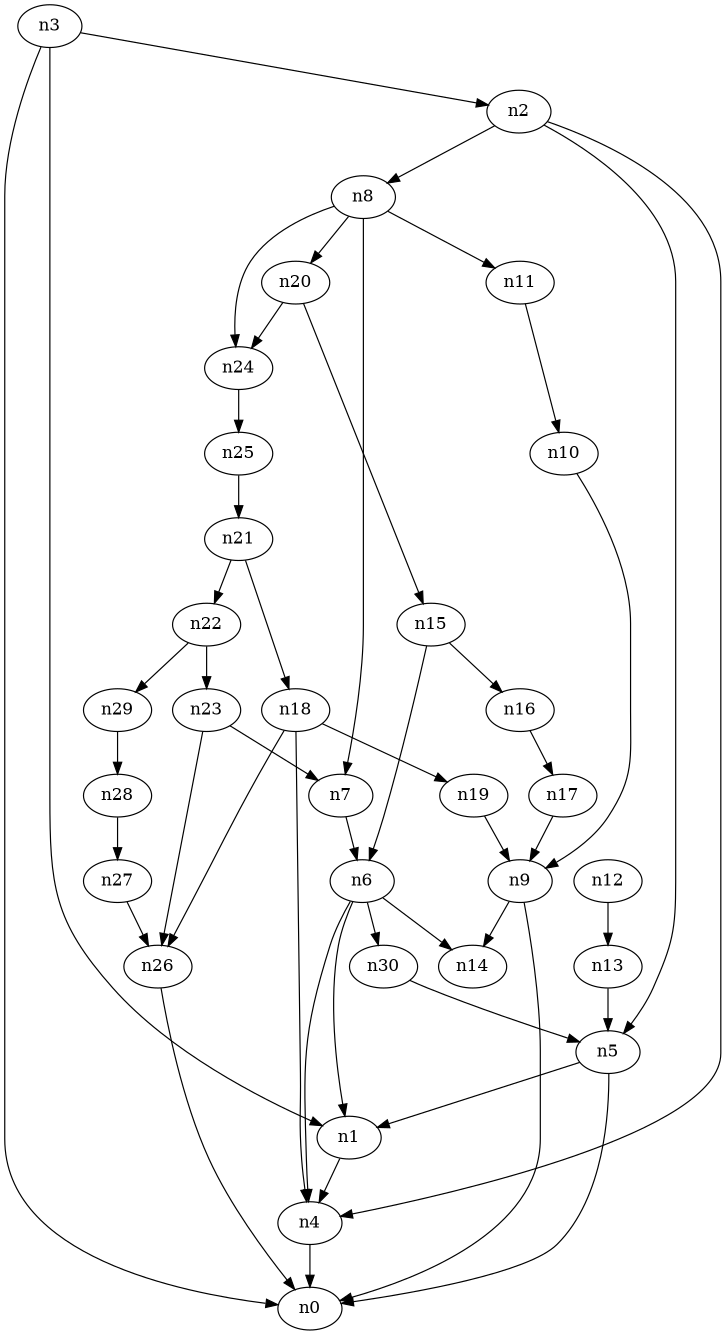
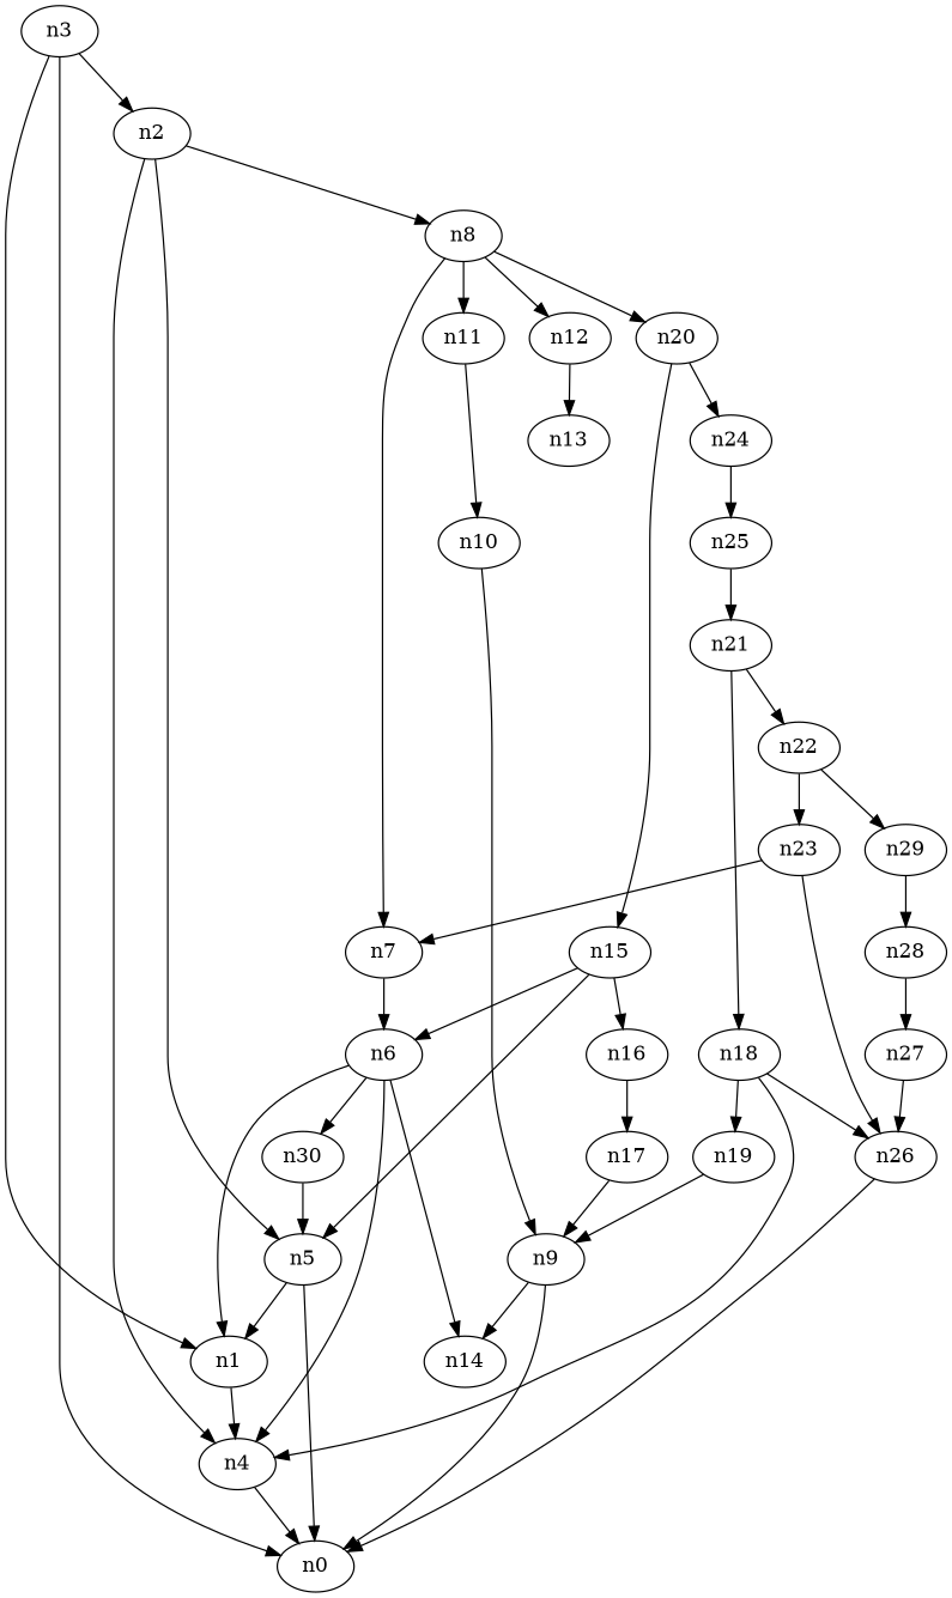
  digraph {
    n1
    n4
    n0
    n2
    n5
    n8
    n7
    n11
    n12
    n20
    n6
    n10
    n13
    n15
    n24
    n3
    n14
    n30
    n9
    n16
    n25
    n17
    n18
    n19
    n26
    n21
    n22
    n23
    n29
    n28
    n27
    n1 -> n4
    n4 -> n0
    n2 -> n4
    n2 -> n5
    n2 -> n8
    n5 -> n1
    n5 -> n0
    n8 -> n7
    n8 -> n11
-   n8 -> n24
+   n8 -> n12
    n8 -> n20
    n7 -> n6
    n11 -> n10
    n12 -> n13
    n20 -> n15
    n20 -> n24
    n6 -> n1
    n6 -> n4
    n6 -> n14
    n6 -> n30
    n10 -> n9
-   n13 -> n5
+   n15 -> n5
    n15 -> n6
    n15 -> n16
    n24 -> n25
    n3 -> n1
    n3 -> n0
    n3 -> n2
    n30 -> n5
    n9 -> n0
    n9 -> n14
    n16 -> n17
    n25 -> n21
    n17 -> n9
    n18 -> n4
    n18 -> n19
    n18 -> n26
    n19 -> n9
    n26 -> n0
    n21 -> n18
    n21 -> n22
    n22 -> n23
    n22 -> n29
    n23 -> n7
    n23 -> n26
    n29 -> n28
    n28 -> n27
    n27 -> n26
  }
